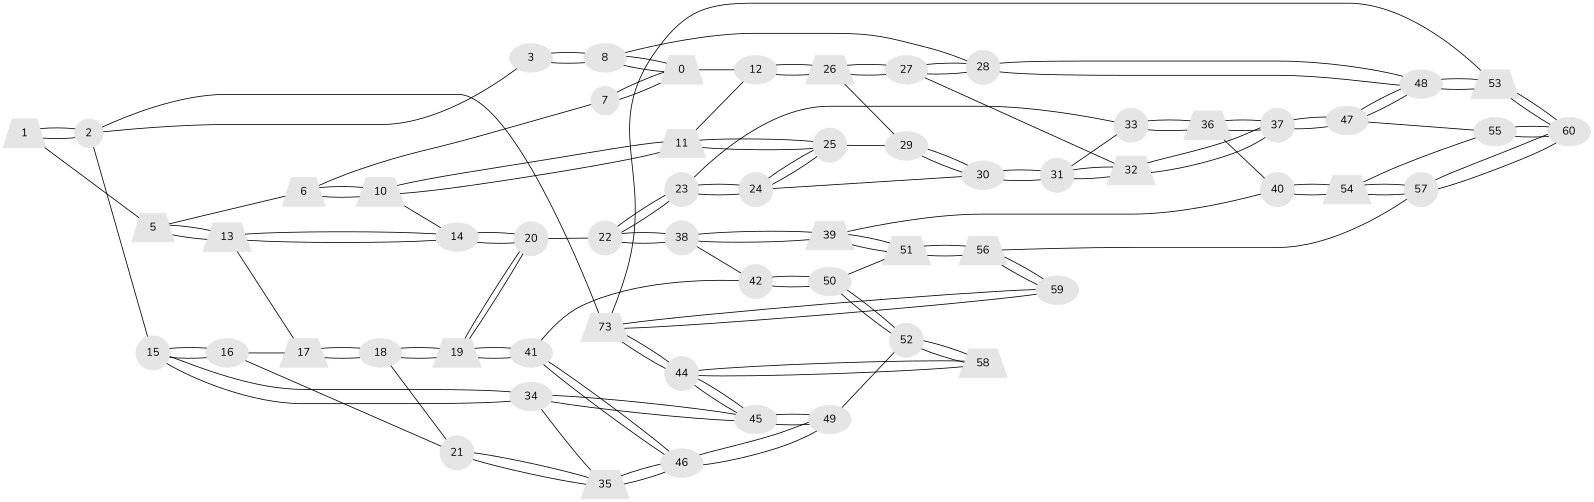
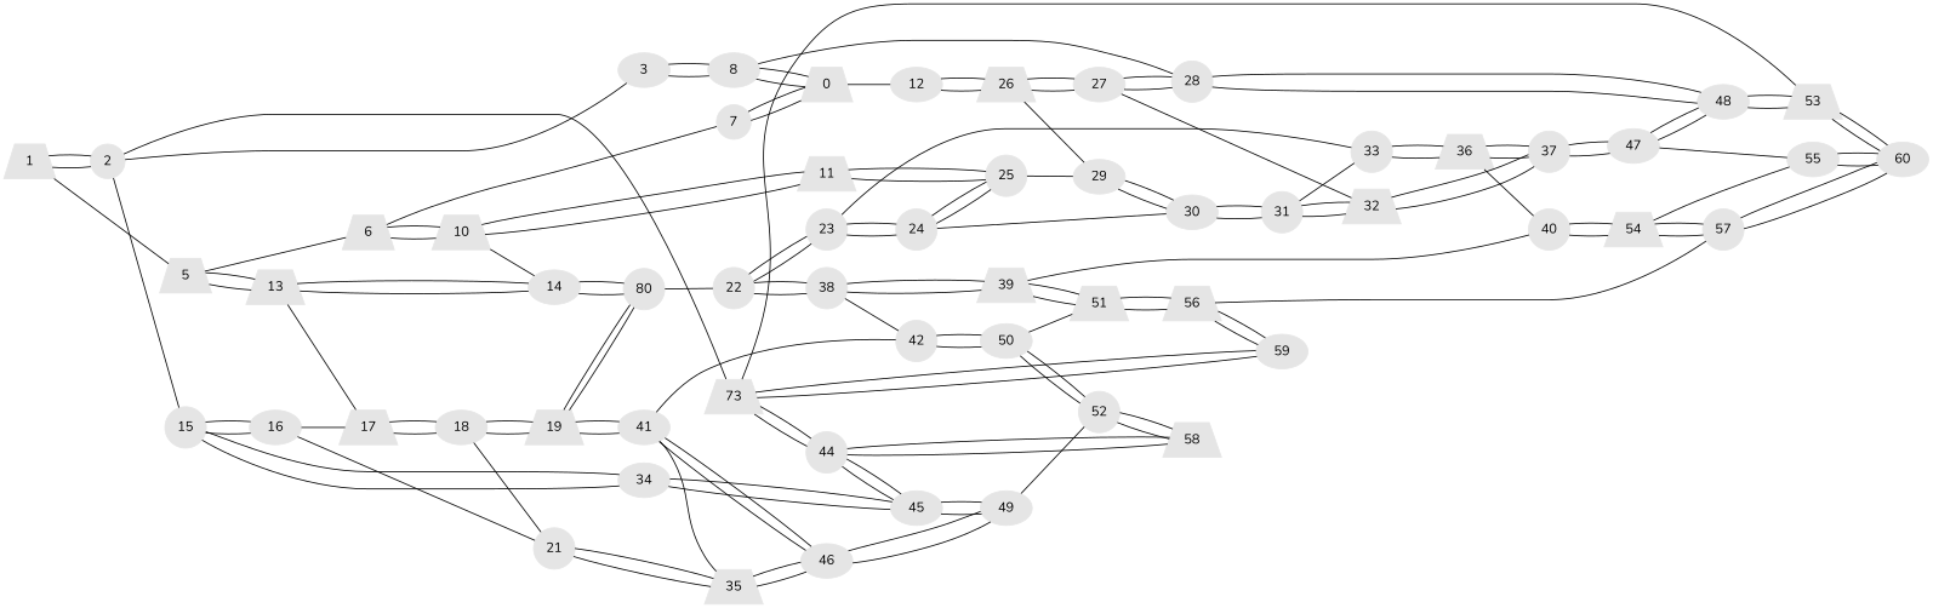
  graph {
    fontname=Nunito
    rankdir=LR
    node [color=gray90 fontname=Nunito shape=trapezium style=filled]
    edge [fontname=Nunito]
    2 [shape=circle]
    1
    5
    3 [shape=ellipse]
    15 [shape=circle]
    n6 [label=73]
    6
    13
    8 [shape=ellipse]
    16 [shape=ellipse]
    34 [shape=ellipse]
    53
    44 [shape=circle]
    59 [shape=ellipse]
    n15 [label=0]
    28 [shape=circle]
    60 [shape=ellipse]
    7 [shape=circle]
    10
    14 [shape=ellipse]
    17
    11
    12 [shape=ellipse]
    48 [shape=ellipse]
    26
    25 [shape=circle]
-   20 [shape=circle]
+   20 [shape=circle label=80]
    29 [shape=ellipse]
    27 [shape=ellipse]
    18 [shape=ellipse]
    22 [shape=circle]
    21 [shape=circle]
    35
    45 [shape=ellipse]
    19
    41 [shape=ellipse]
    46 [shape=ellipse]
    42 [shape=circle]
    23 [shape=circle]
    38 [shape=circle]
    24 [shape=circle]
    33 [shape=circle]
    39
    30 [shape=ellipse]
    36
    31 [shape=circle]
    32
    37 [shape=circle]
    47 [shape=ellipse]
    40 [shape=circle]
    49 [shape=ellipse]
    54
    55 [shape=ellipse]
    51
    50 [shape=ellipse]
    56
    57 [shape=circle]
    52 [shape=circle]
    58
    2 -- 3
    2 -- 15
    2 -- n6
    1 -- 2
    1 -- 2
    1 -- 5
    5 -- 6
    5 -- 13
    5 -- 13
    3 -- 8
    3 -- 8
    15 -- 16
    15 -- 16
    15 -- 34
    15 -- 34
    n6 -- 53
    n6 -- 44
    n6 -- 44
    n6 -- 59
    n6 -- 59
    6 -- 7
    6 -- 10
    6 -- 10
    13 -- 14
    13 -- 14
    13 -- 17
    8 -- n15
    8 -- n15
    8 -- 28
    16 -- 17
    16 -- 21
-   34 -- 35
+   41 -- 35
    34 -- 45
    34 -- 45
    53 -- 60
    53 -- 60
    44 -- 45
    44 -- 45
    44 -- 58
    44 -- 58
    n15 -- 12
    28 -- 48
    28 -- 48
    7 -- n15
    7 -- n15
    10 -- 14
    10 -- 11
    10 -- 11
    14 -- 20
    14 -- 20
    17 -- 18
    17 -- 18
-   11 -- 12
    11 -- 25
    11 -- 25
    12 -- 26
    12 -- 26
    48 -- 53
    48 -- 53
    26 -- 29
    26 -- 27
    26 -- 27
    25 -- 29
    20 -- 22
    29 -- 30
    29 -- 30
    27 -- 28
    27 -- 28
    27 -- 32
    18 -- 21
    18 -- 19
    18 -- 19
    22 -- 23
    22 -- 23
    22 -- 38
    22 -- 38
    21 -- 35
    21 -- 35
    35 -- 46
    35 -- 46
    45 -- 49
    45 -- 49
    19 -- 20
    19 -- 20
    19 -- 41
    19 -- 41
    41 -- 46
    41 -- 46
    41 -- 42
    46 -- 49
    46 -- 49
    42 -- 50
    42 -- 50
    23 -- 24
    23 -- 24
    23 -- 33
    38 -- 42
    38 -- 39
    38 -- 39
    24 -- 25
    24 -- 25
    24 -- 30
    33 -- 36
    33 -- 36
    39 -- 40
    39 -- 51
    39 -- 51
    30 -- 31
    30 -- 31
    36 -- 37
    36 -- 37
    36 -- 40
    31 -- 33
    31 -- 32
    31 -- 32
    32 -- 37
    32 -- 37
    37 -- 47
    37 -- 47
    47 -- 48
    47 -- 48
    47 -- 55
    40 -- 54
    40 -- 54
    49 -- 52
    54 -- 55
    54 -- 57
    54 -- 57
    55 -- 60
    55 -- 60
    51 -- 56
    51 -- 56
    50 -- 51
    50 -- 52
    50 -- 52
    56 -- 59
    56 -- 59
    56 -- 57
    57 -- 60
    57 -- 60
    52 -- 58
    52 -- 58
  }
